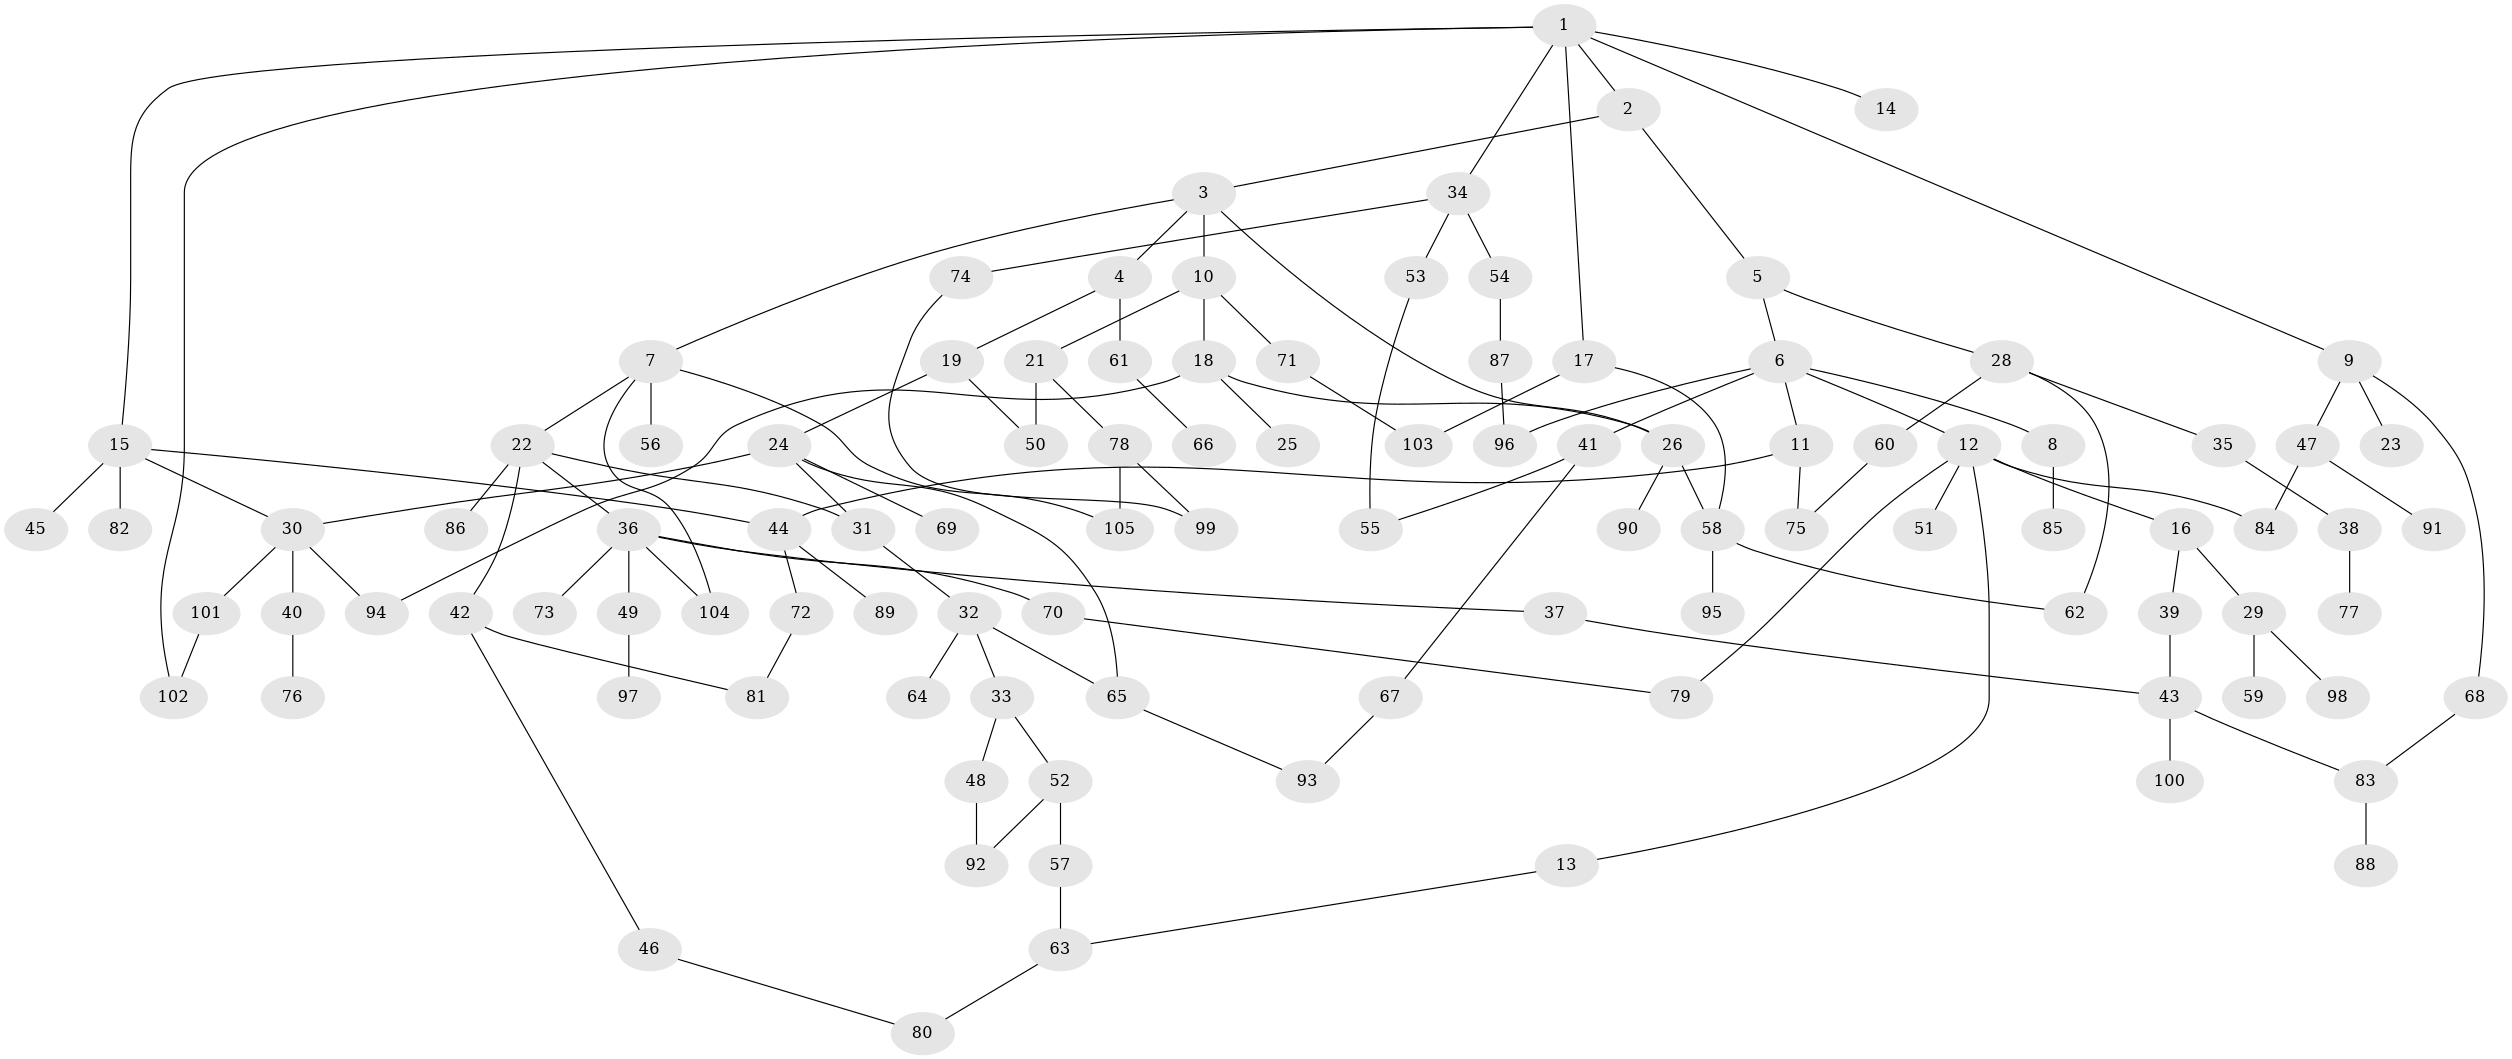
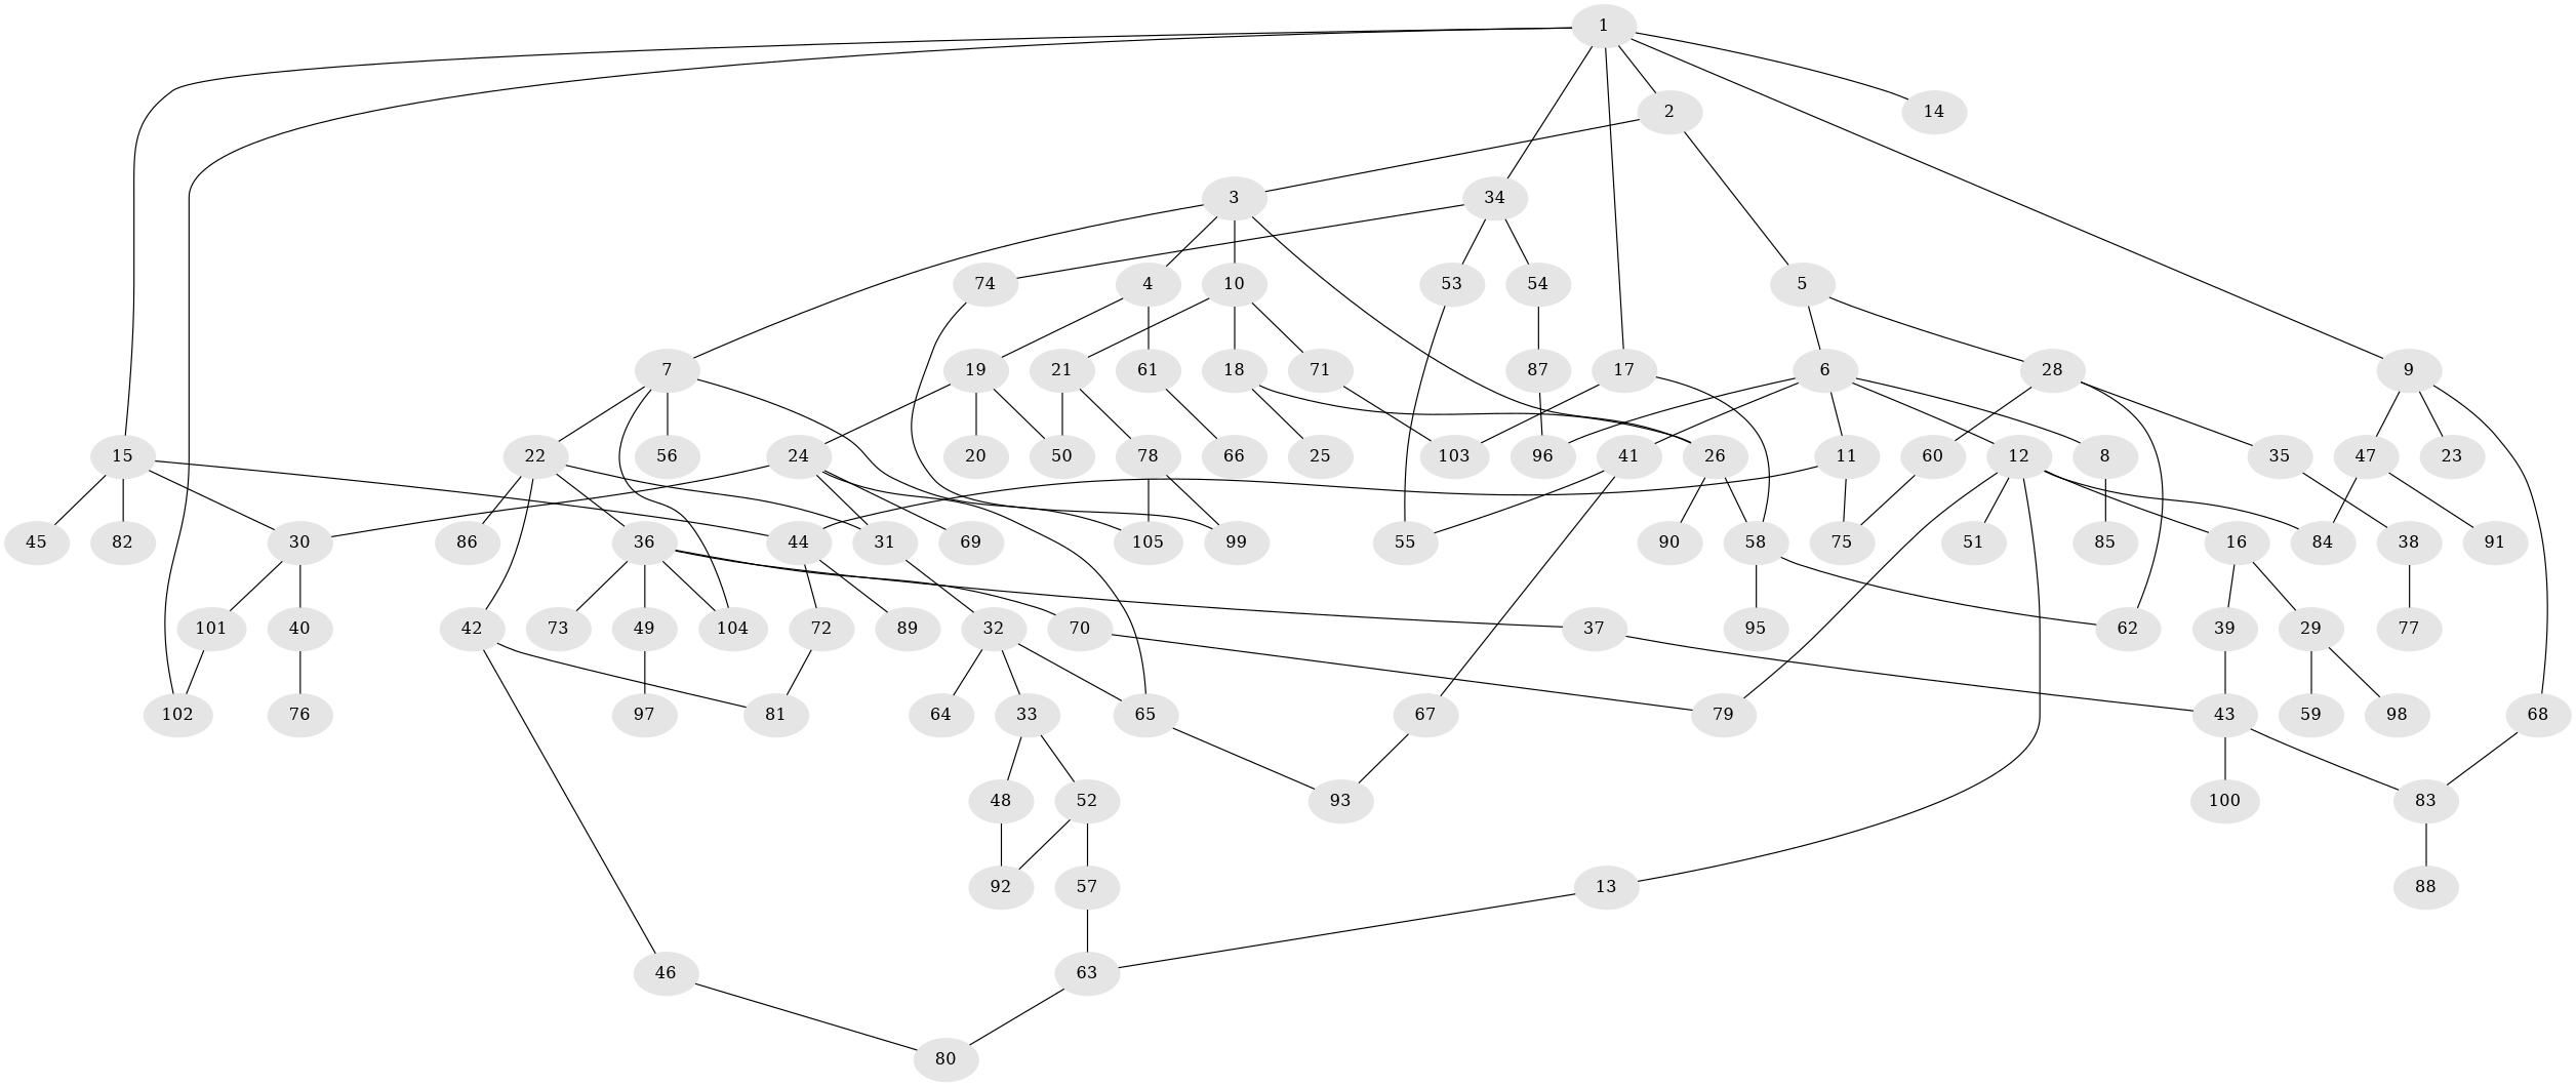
  graph {
    node [color=gray90 style=filled]
    1
    2
    9
    14
    15
    17
    34
    102
    3
    5
    23
    47
    68
    44
    30
    45
    82
    58
    103
    53
    54
    74
    4
    7
    10
    26
    6
    28
    19
    61
    22
    56
    104
    105
    18
    21
    71
    90
+   20
    24
    50
    66
    8
    11
    12
    41
    96
    35
    60
    62
    85
    75
    13
    16
    51
    79
    84
    55
    67
    31
    36
    42
    86
    91
    83
    25
-   94
    78
    72
    89
    63
    29
    39
    80
    40
    101
    59
    98
    43
    95
    65
    69
    99
    32
    37
    49
    70
    73
    46
    81
    93
    38
    76
    33
    64
    48
    52
    92
    57
    87
    77
    97
    100
    88
    1 -- 2
    1 -- 9
    1 -- 14
    1 -- 15
    1 -- 17
    1 -- 34
    1 -- 102
    2 -- 3
    2 -- 5
    9 -- 23
    9 -- 47
    9 -- 68
    15 -- 44
    15 -- 30
    15 -- 45
    15 -- 82
    17 -- 58
    17 -- 103
    34 -- 53
    34 -- 54
    34 -- 74
    3 -- 4
    3 -- 7
    3 -- 10
    3 -- 26
    5 -- 6
    5 -- 28
    47 -- 84
    47 -- 91
    68 -- 83
    44 -- 72
    44 -- 89
-   30 -- 94
    30 -- 40
    30 -- 101
    58 -- 62
    58 -- 95
    53 -- 55
    54 -- 87
    74 -- 99
    4 -- 19
    4 -- 61
    7 -- 22
    7 -- 56
    7 -- 104
    7 -- 105
    10 -- 18
    10 -- 21
    10 -- 71
    26 -- 58
    26 -- 90
    6 -- 8
    6 -- 11
    6 -- 12
    6 -- 41
    6 -- 96
    28 -- 35
    28 -- 60
    28 -- 62
+   19 -- 20
    19 -- 24
    19 -- 50
    61 -- 66
    22 -- 31
    22 -- 36
    22 -- 42
    22 -- 86
    18 -- 26
    18 -- 25
-   18 -- 94
    21 -- 50
    21 -- 78
    71 -- 103
    24 -- 30
    24 -- 31
    24 -- 65
    24 -- 69
    8 -- 85
    11 -- 44
    11 -- 75
    12 -- 13
    12 -- 16
    12 -- 51
    12 -- 79
    12 -- 84
    41 -- 55
    41 -- 67
    35 -- 38
    60 -- 75
    13 -- 63
    16 -- 29
    16 -- 39
    67 -- 93
    31 -- 32
    36 -- 104
    36 -- 37
    36 -- 49
    36 -- 70
    36 -- 73
    42 -- 46
    42 -- 81
    83 -- 88
    78 -- 105
    78 -- 99
    72 -- 81
    63 -- 80
    29 -- 59
    29 -- 98
    39 -- 43
    40 -- 76
    101 -- 102
    43 -- 83
    43 -- 100
    65 -- 93
    32 -- 65
    32 -- 33
    32 -- 64
    37 -- 43
    49 -- 97
    70 -- 79
    46 -- 80
    38 -- 77
    33 -- 48
    33 -- 52
    48 -- 92
    52 -- 92
    52 -- 57
    57 -- 63
    87 -- 96
  }
